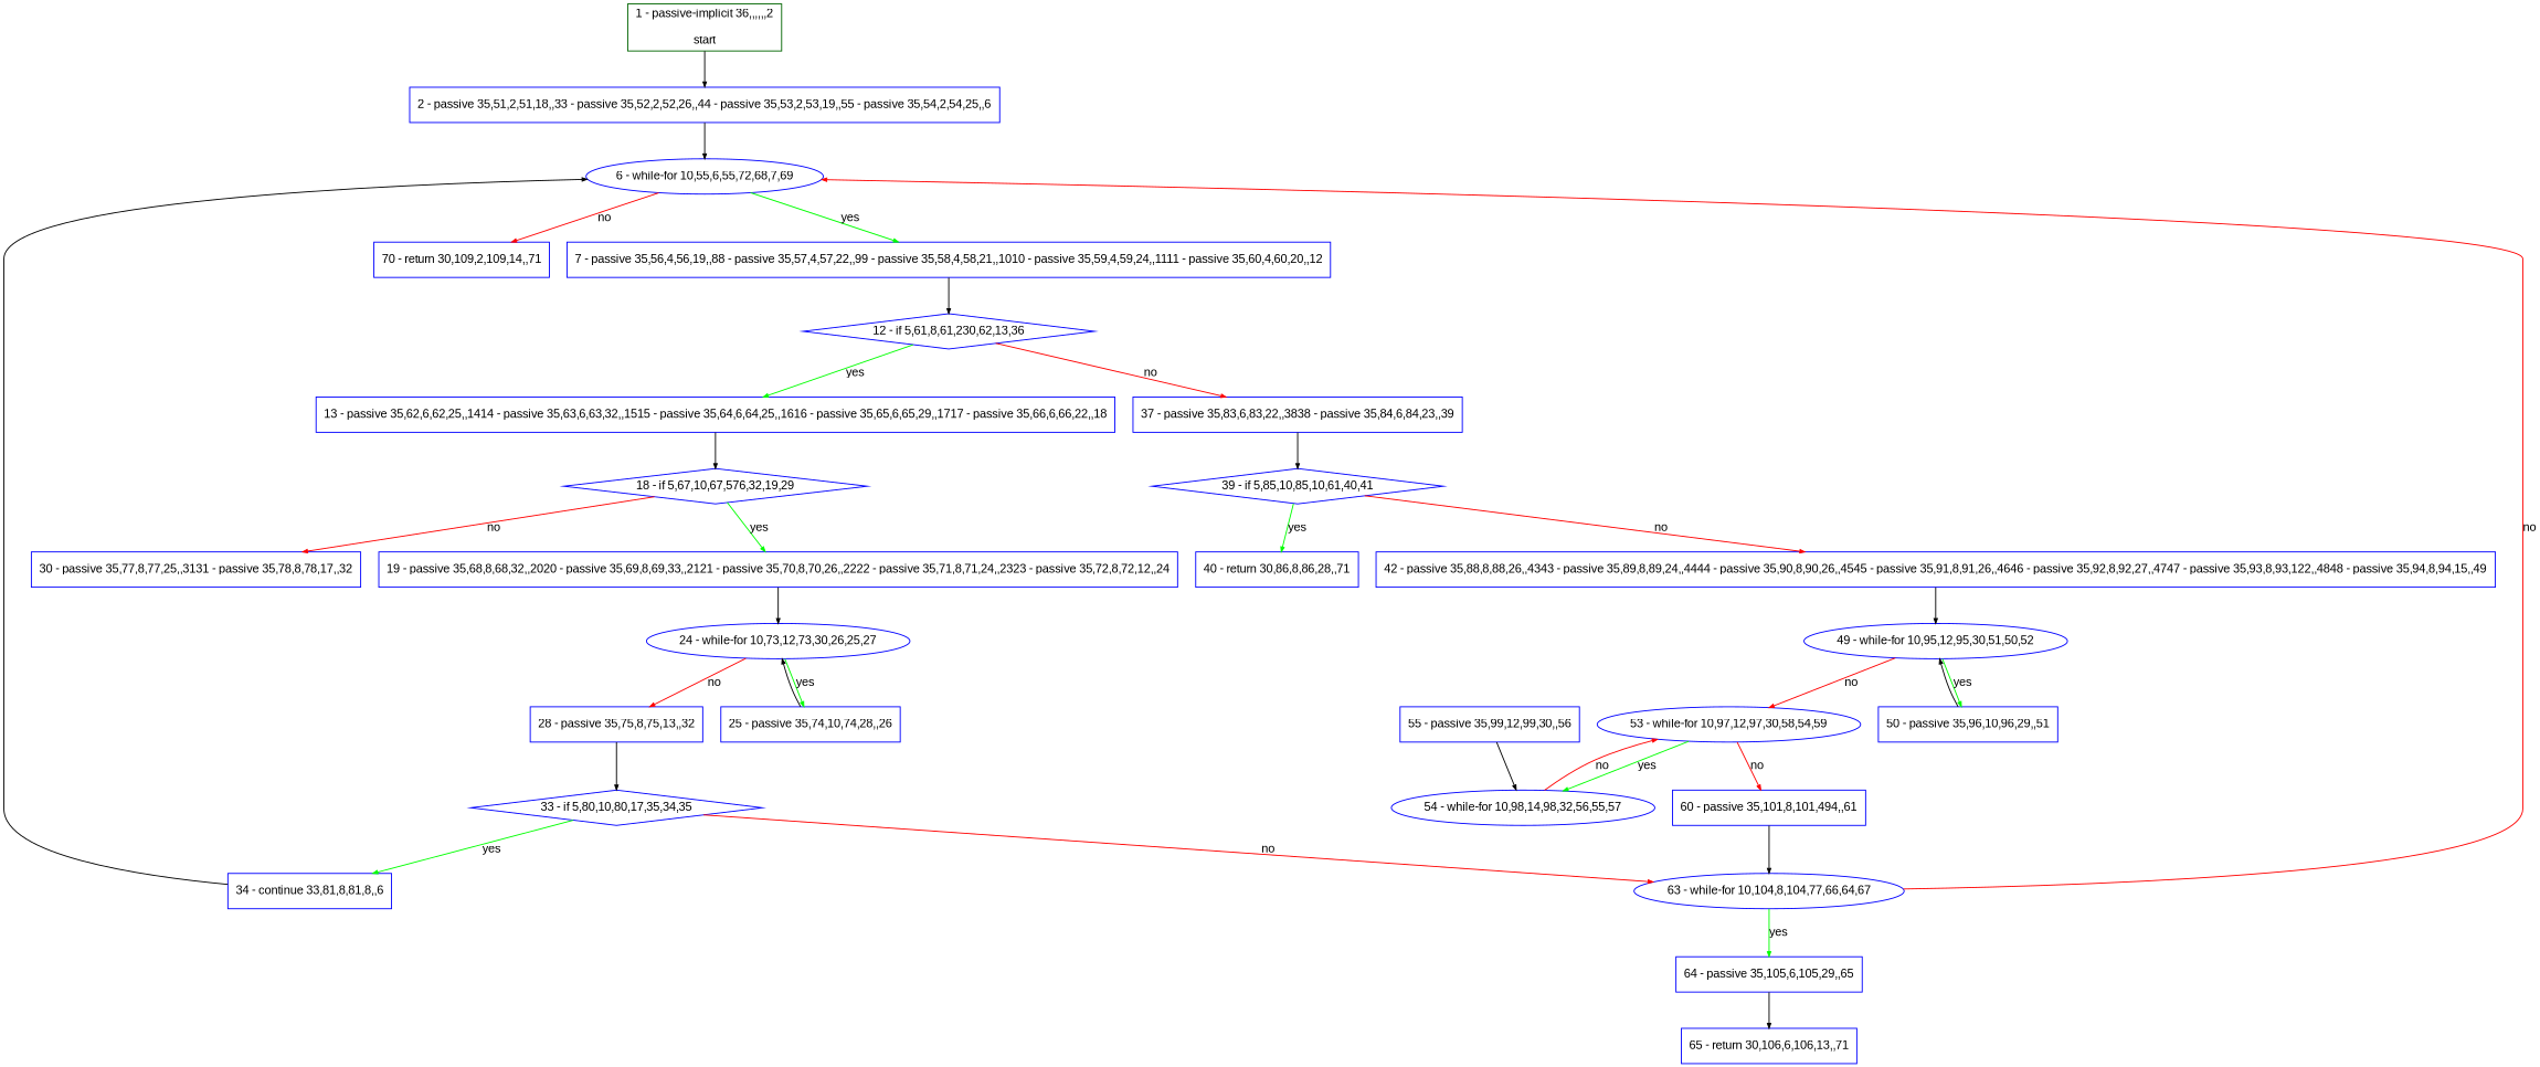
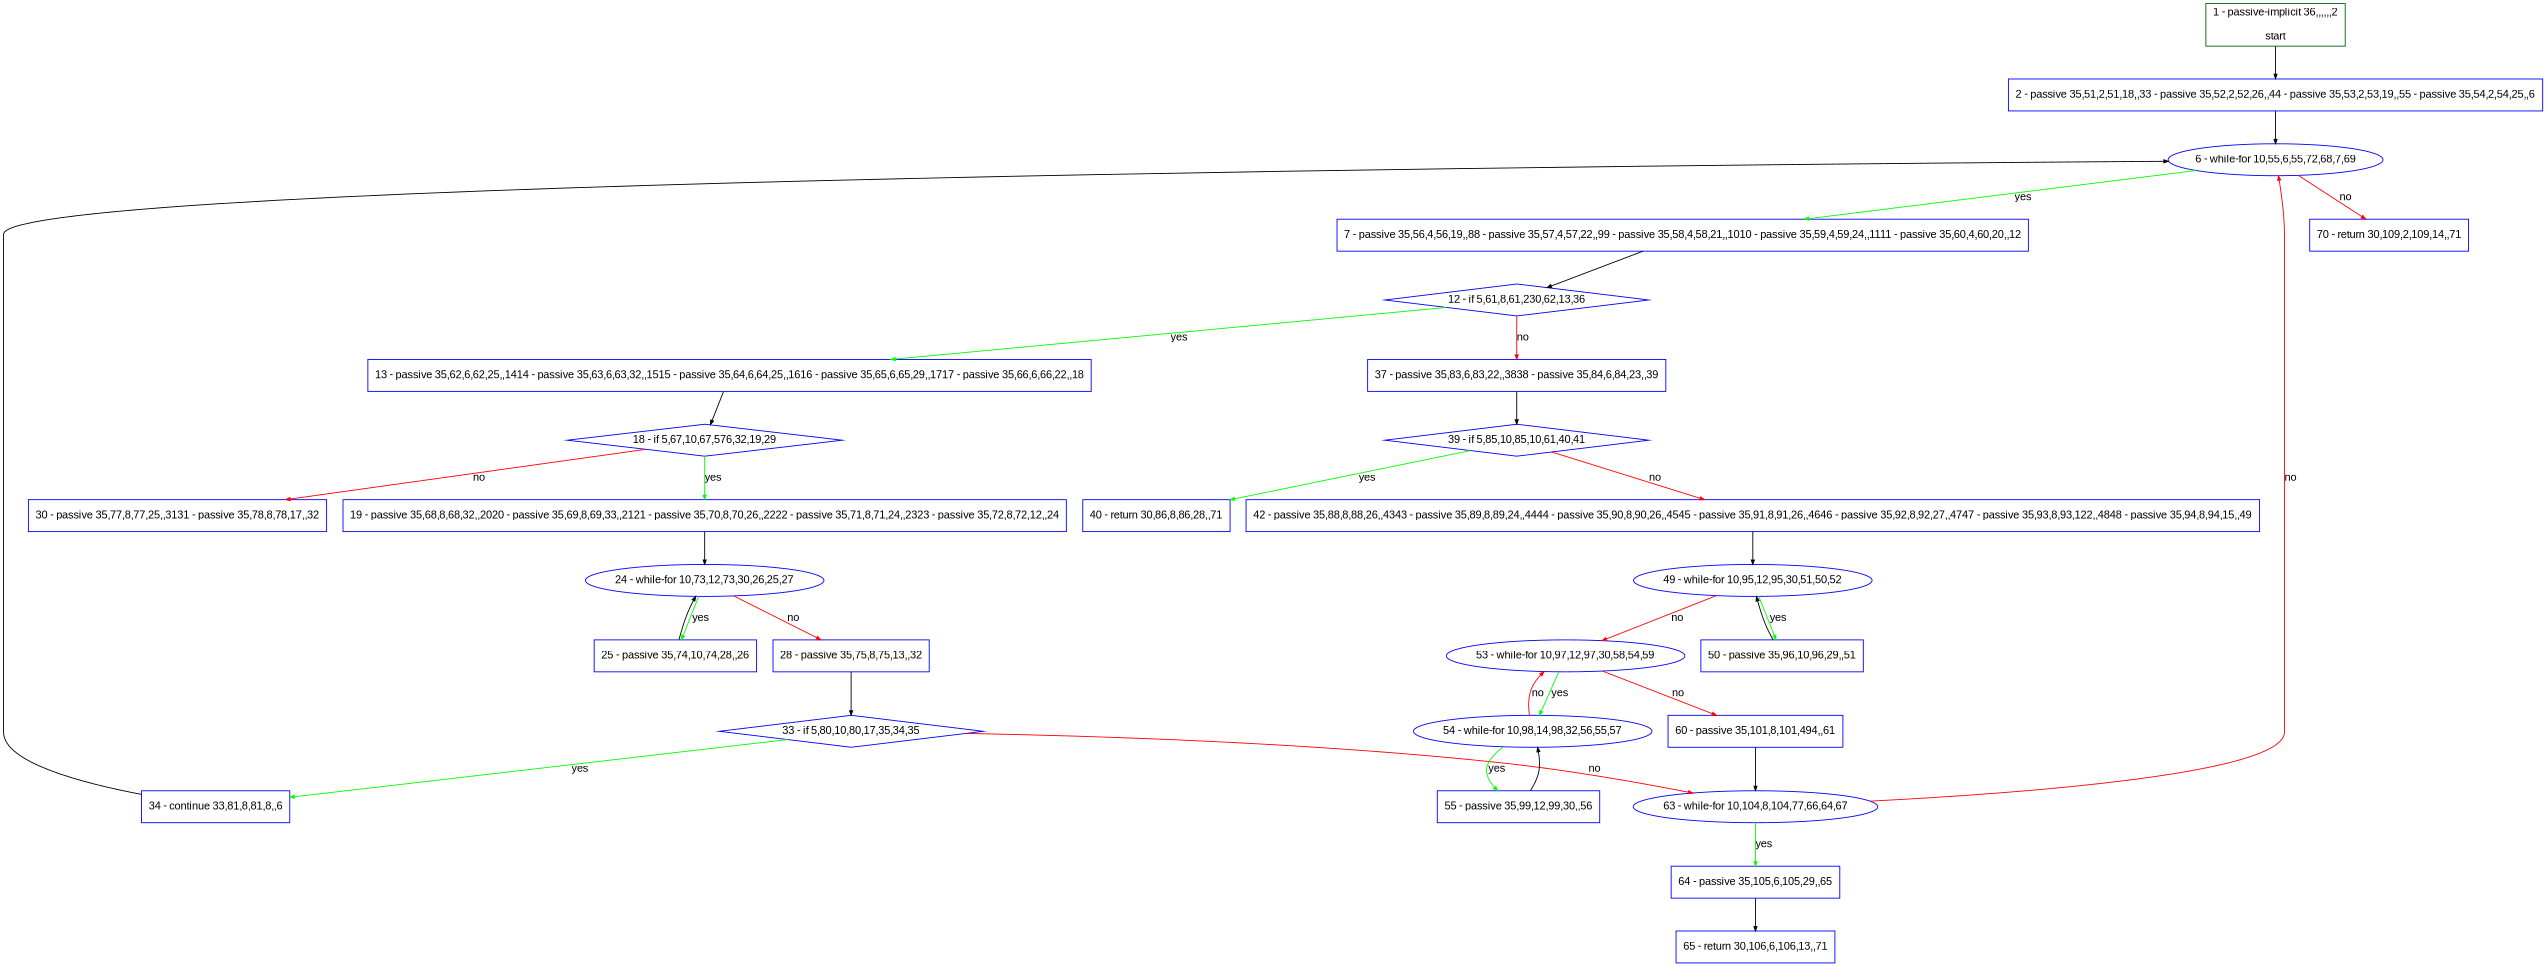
  digraph {
    bgcolor=white
    compound=true
    fillcolor="#FFFFCC"
    fontname=Arial
    fontsize=12
    pack=true
    packmode=clust
    style="rounded,filled"
    node [color="#0000ff" compound=true fillcolor="#ffffff" fixedsize=false fontname=Arial fontsize=12 node_initialized=no shape=box style=filled]
    edge [arrowhead=normal arrowsize=0.5 arrowtail=none color="#000000" compound=true dir=forward fontcolor=black fontname=Arial fontsize=12]
    n1 [label="2 - passive 35,51,2,51,18,,33 - passive 35,52,2,52,26,,44 - passive 35,53,2,53,19,,55 - passive 35,54,2,54,25,,6"]
    n2 [label="6 - while-for 10,55,6,55,72,68,7,69" shape=oval]
    n3 [label="7 - passive 35,56,4,56,19,,88 - passive 35,57,4,57,22,,99 - passive 35,58,4,58,21,,1010 - passive 35,59,4,59,24,,1111 - passive 35,60,4,60,20,,12"]
    n4 [label="70 - return 30,109,2,109,14,,71"]
    n5 [color="#006400" label="1 - passive-implicit 36,,,,,,2\n\nstart"]
    n6 [label="12 - if 5,61,8,61,230,62,13,36" shape=diamond]
    n7 [label="13 - passive 35,62,6,62,25,,1414 - passive 35,63,6,63,32,,1515 - passive 35,64,6,64,25,,1616 - passive 35,65,6,65,29,,1717 - passive 35,66,6,66,22,,18"]
    n8 [label="37 - passive 35,83,6,83,22,,3838 - passive 35,84,6,84,23,,39"]
    n9 [label="18 - if 5,67,10,67,576,32,19,29" shape=diamond]
    n10 [label="39 - if 5,85,10,85,10,61,40,41" shape=diamond]
    n11 [label="19 - passive 35,68,8,68,32,,2020 - passive 35,69,8,69,33,,2121 - passive 35,70,8,70,26,,2222 - passive 35,71,8,71,24,,2323 - passive 35,72,8,72,12,,24"]
    n12 [label="30 - passive 35,77,8,77,25,,3131 - passive 35,78,8,78,17,,32"]
    n13 [label="40 - return 30,86,8,86,28,,71"]
    n14 [label="42 - passive 35,88,8,88,26,,4343 - passive 35,89,8,89,24,,4444 - passive 35,90,8,90,26,,4545 - passive 35,91,8,91,26,,4646 - passive 35,92,8,92,27,,4747 - passive 35,93,8,93,122,,4848 - passive 35,94,8,94,15,,49"]
    n15 [label="24 - while-for 10,73,12,73,30,26,25,27" shape=oval]
    n16 [label="25 - passive 35,74,10,74,28,,26"]
    n17 [label="28 - passive 35,75,8,75,13,,32"]
    n18 [label="33 - if 5,80,10,80,17,35,34,35" shape=diamond]
    n19 [label="34 - continue 33,81,8,81,8,,6"]
    n20 [label="63 - while-for 10,104,8,104,77,66,64,67" shape=oval]
    n21 [label="64 - passive 35,105,6,105,29,,65"]
    n22 [label="65 - return 30,106,6,106,13,,71"]
    n23 [label="49 - while-for 10,95,12,95,30,51,50,52" shape=oval]
    n24 [label="50 - passive 35,96,10,96,29,,51"]
    n25 [label="53 - while-for 10,97,12,97,30,58,54,59" shape=oval]
    n26 [label="54 - while-for 10,98,14,98,32,56,55,57" shape=oval]
    n27 [label="60 - passive 35,101,8,101,494,,61"]
    n28 [label="55 - passive 35,99,12,99,30,,56"]
    n1 -> n2
    n2 -> n3 [color="#00ff00" label=yes]
    n2 -> n4 [color="#ff0000" label=no]
    n3 -> n6
    n5 -> n1
    n6 -> n7 [color="#00ff00" label=yes]
    n6 -> n8 [color="#ff0000" label=no]
    n7 -> n9
    n8 -> n10
    n9 -> n11 [color="#00ff00" label=yes]
    n9 -> n12 [color="#ff0000" label=no]
    n10 -> n13 [color="#00ff00" label=yes]
    n10 -> n14 [color="#ff0000" label=no]
    n11 -> n15
    n14 -> n23
    n15 -> n16 [color="#00ff00" label=yes]
    n15 -> n17 [color="#ff0000" label=no]
    n16 -> n15
    n17 -> n18
    n18 -> n19 [color="#00ff00" label=yes]
    n18 -> n20 [color="#ff0000" label=no]
    n19 -> n2
    n20 -> n2 [color="#ff0000" label=no]
    n20 -> n21 [color="#00ff00" label=yes]
    n21 -> n22
    n23 -> n24 [color="#00ff00" label=yes]
    n23 -> n25 [color="#ff0000" label=no]
    n24 -> n23
    n25 -> n26 [color="#00ff00" label=yes]
    n25 -> n27 [color="#ff0000" label=no]
    n26 -> n25 [color="#ff0000" label=no]
+   n26 -> n28 [color="#00ff00" label=yes]
    n27 -> n20
    n28 -> n26
  }
